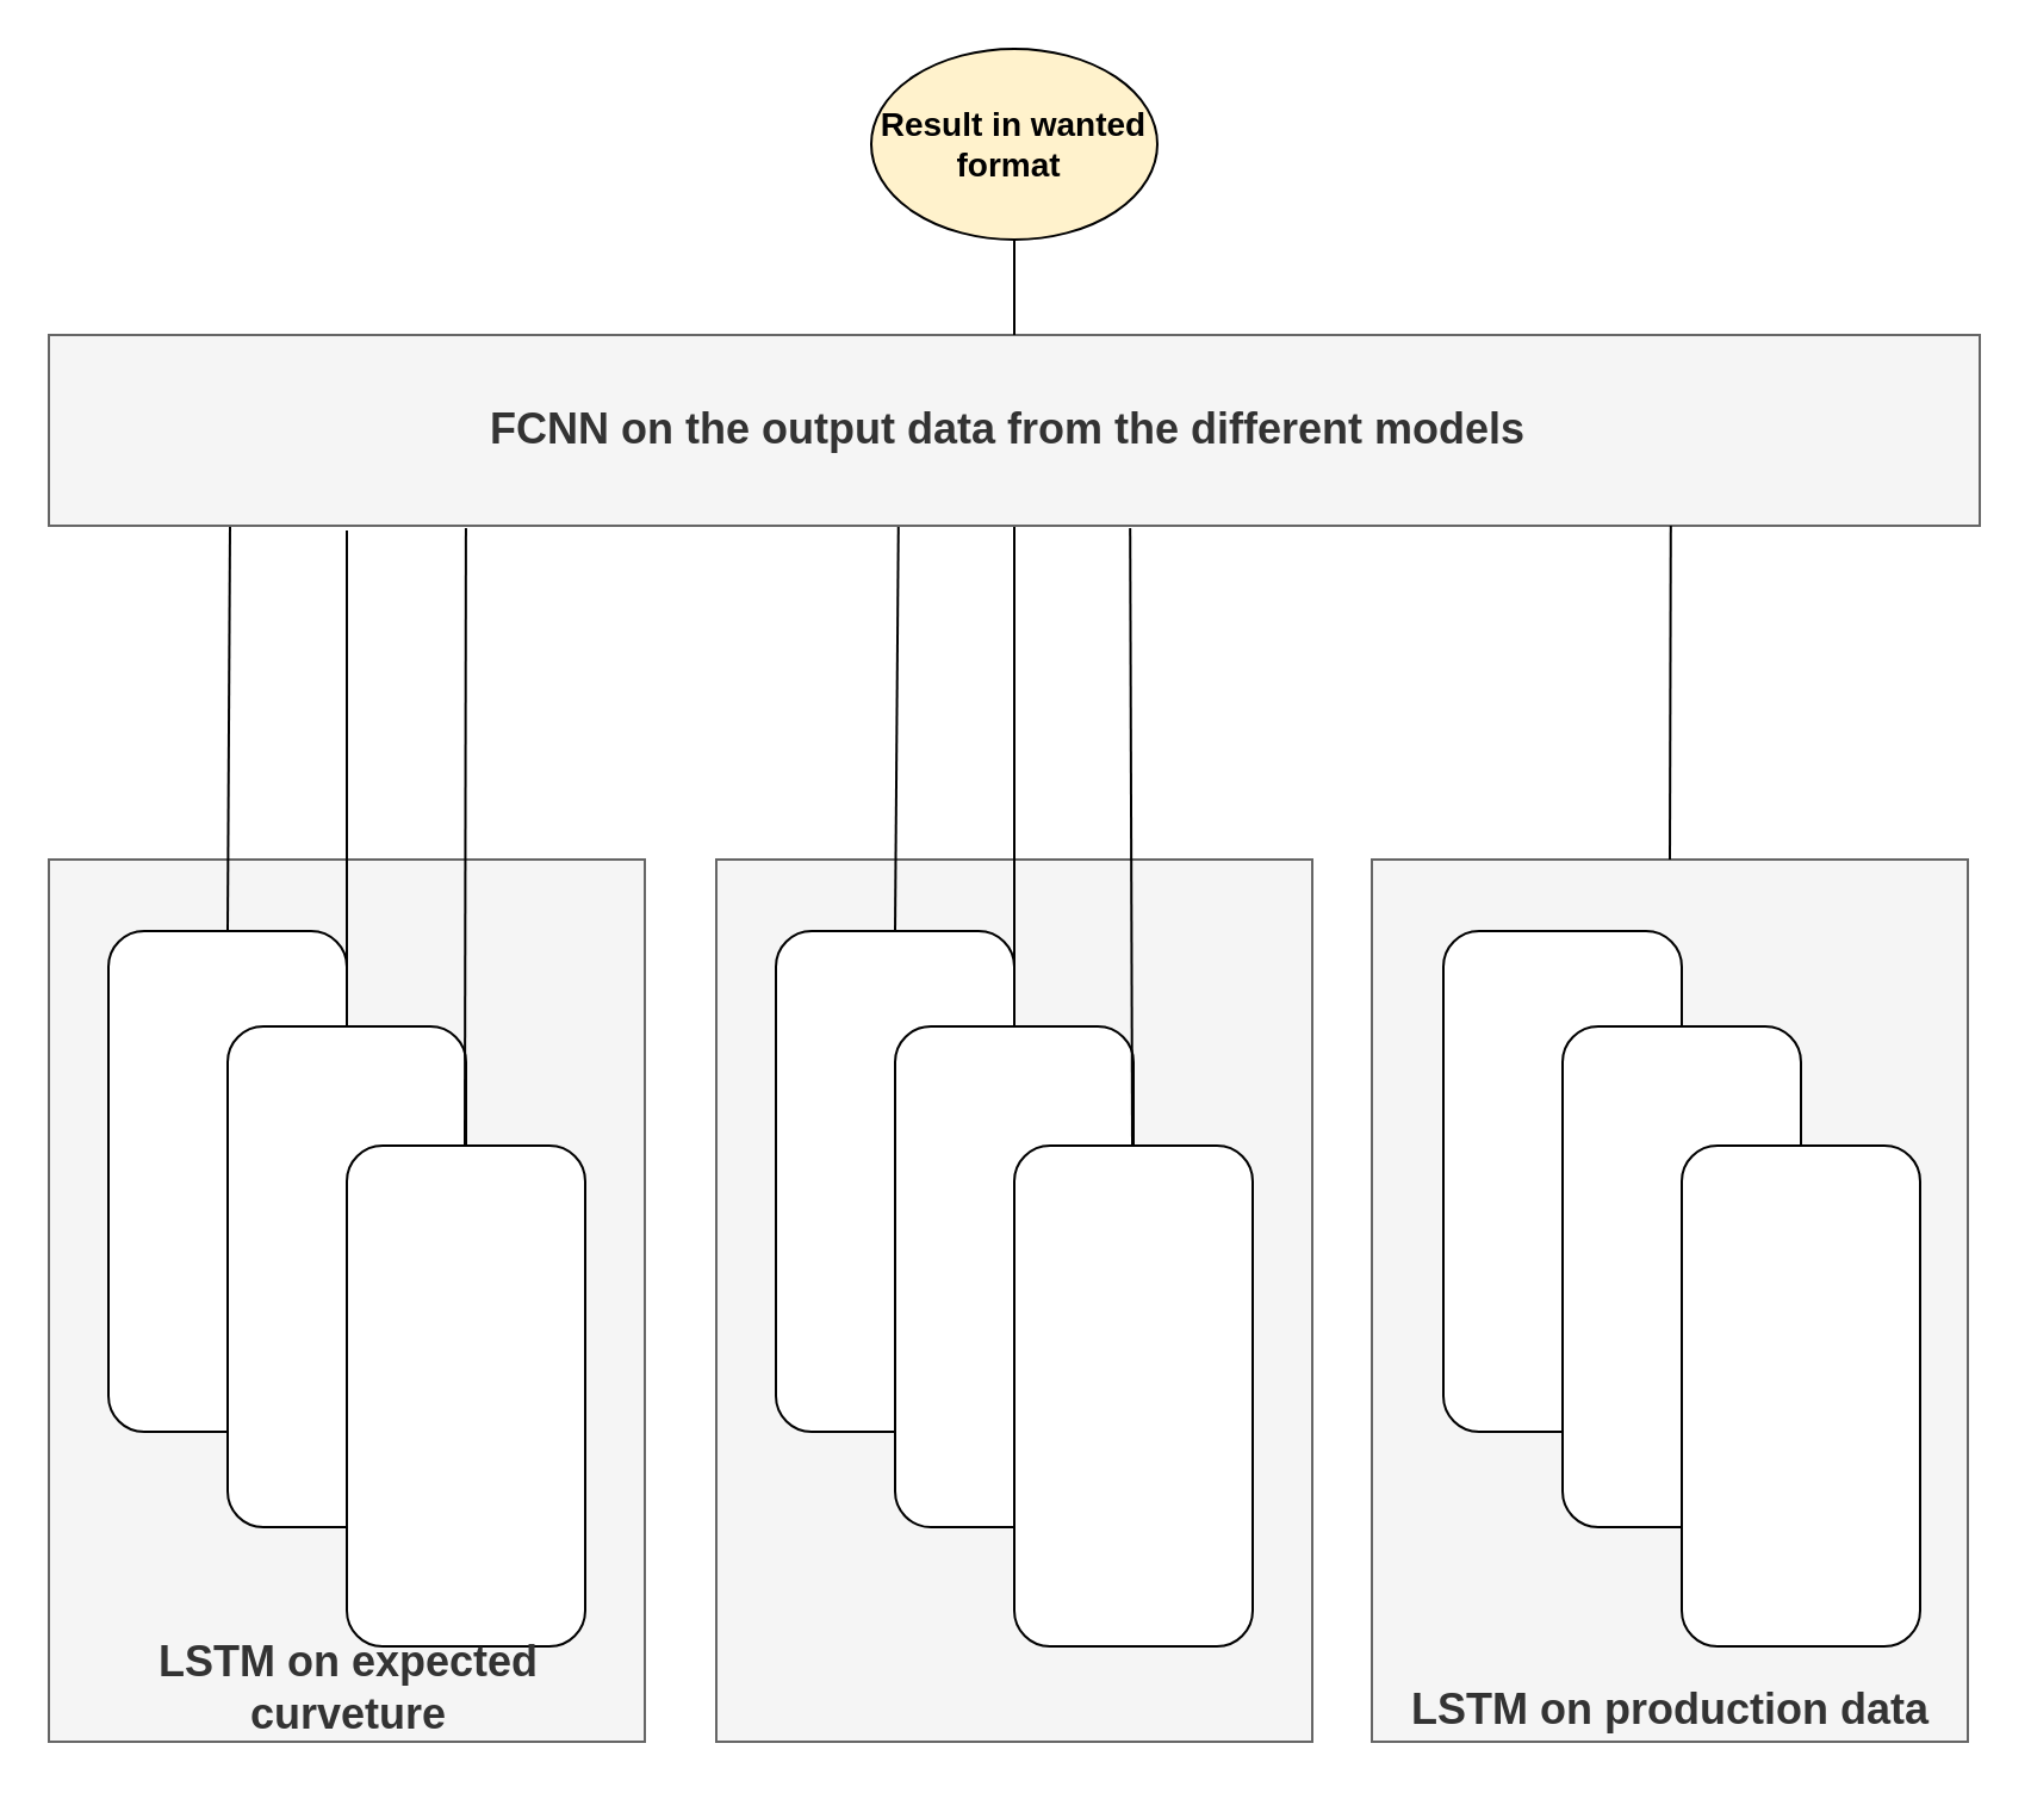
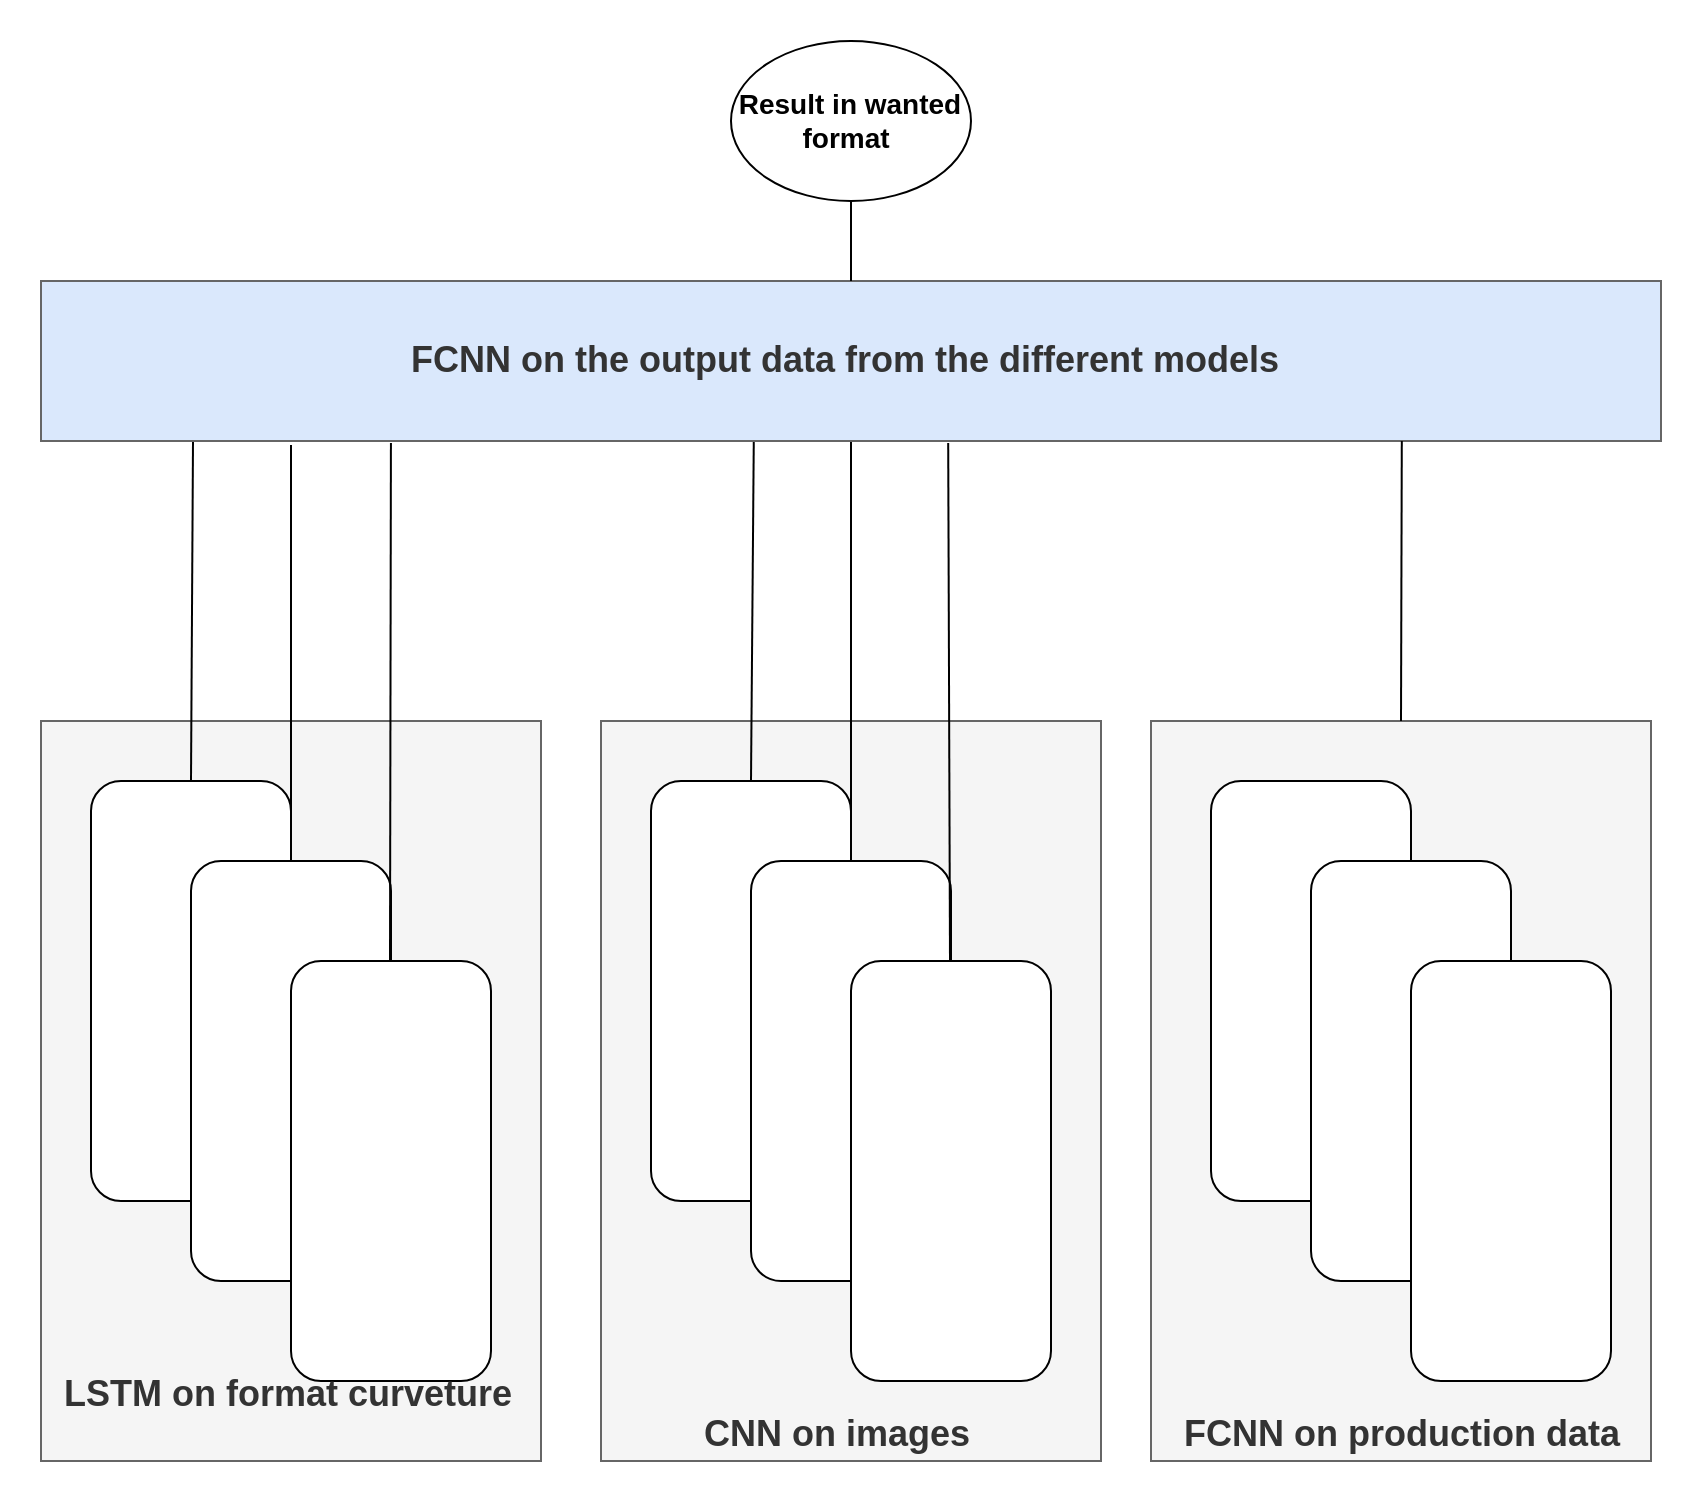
  <mxCell id="0" />
  <mxCell id="1" parent="0" />
  <mxCell id="2" value="&lt;div&gt;&lt;br&gt;&lt;/div&gt;" style="rounded=0;whiteSpace=wrap;html=1;fillColor=#f5f5f5;strokeColor=#666666;fontColor=#333333;align=center;" vertex="1" parent="1"><mxGeometry x="300" y="360" width="250" height="370" as="geometry" /></mxCell>
  <mxCell id="3" value="" style="rounded=1;whiteSpace=wrap;html=1;" vertex="1" parent="1"><mxGeometry x="325" y="390" width="100" height="210" as="geometry" /></mxCell>
  <mxCell id="4" value="" style="rounded=1;whiteSpace=wrap;html=1;" vertex="1" parent="1"><mxGeometry x="375" y="430" width="100" height="210" as="geometry" /></mxCell>
  <mxCell id="5" value="" style="rounded=1;whiteSpace=wrap;html=1;" vertex="1" parent="1"><mxGeometry x="425" y="480" width="100" height="210" as="geometry" /></mxCell>
+ <mxCell id="6" value="&lt;b style=&quot;color: rgb(51, 51, 51); font-family: helvetica; font-style: normal; letter-spacing: normal; text-align: center; text-indent: 0px; text-transform: none; word-spacing: 0px; font-size: 18px;&quot;&gt;CNN on images&lt;/b&gt;" style="text;whiteSpace=wrap;html=1;" vertex="1" parent="1"><mxGeometry x="350" y="700" width="160" height="30" as="geometry" /></mxCell>
  <mxCell id="7" value="" style="endArrow=none;html=1;exitX=0.5;exitY=0;exitDx=0;exitDy=0;entryX=0.44;entryY=0.987;entryDx=0;entryDy=0;entryPerimeter=0;" edge="1" parent="1" source="3" target="24"><mxGeometry width="50" height="50" relative="1" as="geometry"><mxPoint x="460" y="520" as="sourcePoint" /><mxPoint x="375" y="290" as="targetPoint" /></mxGeometry></mxCell>
  <mxCell id="8" value="" style="endArrow=none;html=1;exitX=0.5;exitY=0;exitDx=0;exitDy=0;entryX=0.5;entryY=1;entryDx=0;entryDy=0;" edge="1" parent="1" target="24"><mxGeometry width="50" height="50" relative="1" as="geometry"><mxPoint x="425" y="430" as="sourcePoint" /><mxPoint x="425" y="290" as="targetPoint" /></mxGeometry></mxCell>
  <mxCell id="9" value="" style="endArrow=none;html=1;exitX=0.5;exitY=0;exitDx=0;exitDy=0;entryX=0.56;entryY=1.012;entryDx=0;entryDy=0;entryPerimeter=0;" edge="1" parent="1" target="24"><mxGeometry width="50" height="50" relative="1" as="geometry"><mxPoint x="474.5" y="480" as="sourcePoint" /><mxPoint x="480.89" y="220" as="targetPoint" /></mxGeometry></mxCell>
  <mxCell id="10" value="&lt;div&gt;&lt;br&gt;&lt;/div&gt;" style="rounded=0;whiteSpace=wrap;html=1;fillColor=#f5f5f5;strokeColor=#666666;fontColor=#333333;align=center;" vertex="1" parent="1"><mxGeometry x="20" y="360" width="250" height="370" as="geometry" /></mxCell>
  <mxCell id="11" value="" style="rounded=1;whiteSpace=wrap;html=1;" vertex="1" parent="1"><mxGeometry x="45" y="390" width="100" height="210" as="geometry" /></mxCell>
  <mxCell id="12" value="" style="rounded=1;whiteSpace=wrap;html=1;" vertex="1" parent="1"><mxGeometry x="95" y="430" width="100" height="210" as="geometry" /></mxCell>
  <mxCell id="13" value="" style="rounded=1;whiteSpace=wrap;html=1;" vertex="1" parent="1"><mxGeometry x="145" y="480" width="100" height="210" as="geometry" /></mxCell>
- <mxCell id="14" value="&lt;div style=&quot;text-align: center&quot;&gt;&lt;span style=&quot;font-size: 18px&quot;&gt;&lt;font color=&quot;#333333&quot; face=&quot;helvetica&quot;&gt;&lt;b&gt;LSTM on expected curveture&lt;/b&gt;&lt;/font&gt;&lt;/span&gt;&lt;/div&gt;" style="text;whiteSpace=wrap;html=1;" vertex="1" parent="1"><mxGeometry x="30" y="680" width="230" height="30" as="geometry" /></mxCell>
+ <mxCell id="14" value="&lt;div style=&quot;text-align: center&quot;&gt;&lt;span style=&quot;font-size: 18px&quot;&gt;&lt;font color=&quot;#333333&quot; face=&quot;helvetica&quot;&gt;&lt;b&gt;LSTM on format curveture&lt;/b&gt;&lt;/font&gt;&lt;/span&gt;&lt;/div&gt;" style="text;whiteSpace=wrap;html=1;" vertex="1" parent="1"><mxGeometry x="30" y="680" width="230" height="30" as="geometry" /></mxCell>
  <mxCell id="15" value="" style="endArrow=none;html=1;exitX=0.5;exitY=0;exitDx=0;exitDy=0;" edge="1" parent="1" source="11"><mxGeometry width="50" height="50" relative="1" as="geometry"><mxPoint x="180" y="520" as="sourcePoint" /><mxPoint x="96" y="220" as="targetPoint" /></mxGeometry></mxCell>
  <mxCell id="16" value="" style="endArrow=none;html=1;exitX=0.5;exitY=0;exitDx=0;exitDy=0;" edge="1" parent="1"><mxGeometry width="50" height="50" relative="1" as="geometry"><mxPoint x="145" y="430" as="sourcePoint" /><mxPoint x="145" y="222" as="targetPoint" /></mxGeometry></mxCell>
  <mxCell id="17" value="" style="endArrow=none;html=1;exitX=0.5;exitY=0;exitDx=0;exitDy=0;entryX=0.216;entryY=1.012;entryDx=0;entryDy=0;entryPerimeter=0;" edge="1" parent="1" target="24"><mxGeometry width="50" height="50" relative="1" as="geometry"><mxPoint x="194.5" y="480" as="sourcePoint" /><mxPoint x="195" y="290" as="targetPoint" /></mxGeometry></mxCell>
  <mxCell id="18" value="&lt;div&gt;&lt;br&gt;&lt;/div&gt;" style="rounded=0;whiteSpace=wrap;html=1;fillColor=#f5f5f5;strokeColor=#666666;fontColor=#333333;align=center;" vertex="1" parent="1"><mxGeometry x="575" y="360" width="250" height="370" as="geometry" /></mxCell>
  <mxCell id="19" value="" style="rounded=1;whiteSpace=wrap;html=1;" vertex="1" parent="1"><mxGeometry x="605" y="390" width="100" height="210" as="geometry" /></mxCell>
  <mxCell id="20" value="" style="rounded=1;whiteSpace=wrap;html=1;" vertex="1" parent="1"><mxGeometry x="655" y="430" width="100" height="210" as="geometry" /></mxCell>
  <mxCell id="21" value="" style="rounded=1;whiteSpace=wrap;html=1;" vertex="1" parent="1"><mxGeometry x="705" y="480" width="100" height="210" as="geometry" /></mxCell>
- <mxCell id="22" value="&lt;b style=&quot;color: rgb(51 , 51 , 51) ; font-family: &amp;#34;helvetica&amp;#34; ; font-style: normal ; letter-spacing: normal ; text-align: center ; text-indent: 0px ; text-transform: none ; word-spacing: 0px ; font-size: 18px&quot;&gt;LSTM on production data&lt;/b&gt;" style="text;whiteSpace=wrap;html=1;" vertex="1" parent="1"><mxGeometry x="590" y="700" width="240" height="30" as="geometry" /></mxCell>
+ <mxCell id="22" value="&lt;b style=&quot;color: rgb(51 , 51 , 51) ; font-family: &amp;#34;helvetica&amp;#34; ; font-style: normal ; letter-spacing: normal ; text-align: center ; text-indent: 0px ; text-transform: none ; word-spacing: 0px ; font-size: 18px&quot;&gt;FCNN on production data&lt;/b&gt;" style="text;whiteSpace=wrap;html=1;" vertex="1" parent="1"><mxGeometry x="590" y="700" width="240" height="30" as="geometry" /></mxCell>
  <mxCell id="23" value="" style="group" vertex="1" connectable="0" parent="1"><mxGeometry x="20" y="140" width="810" height="80" as="geometry" /></mxCell>
- <mxCell id="24" value="&lt;div&gt;&lt;font style=&quot;font-size: 18px&quot;&gt;&lt;b&gt;FCNN on the output data from the different models&amp;nbsp;&lt;/b&gt;&lt;/font&gt;&lt;/div&gt;" style="rounded=0;whiteSpace=wrap;html=1;fillColor=#f5f5f5;strokeColor=#666666;fontColor=#333333;align=center;" vertex="1" parent="23"><mxGeometry width="810.0" height="80.0" as="geometry" /></mxCell>
+ <mxCell id="24" value="&lt;div&gt;&lt;font style=&quot;font-size: 18px&quot;&gt;&lt;b&gt;FCNN on the output data from the different models&amp;nbsp;&lt;/b&gt;&lt;/font&gt;&lt;/div&gt;" style="rounded=0;whiteSpace=wrap;html=1;fillColor=#dae8fc;strokeColor=#666666;fontColor=#333333;align=center;" vertex="1" parent="23"><mxGeometry width="810.0" height="80.0" as="geometry" /></mxCell>
  <mxCell id="25" style="edgeStyle=orthogonalEdgeStyle;rounded=0;orthogonalLoop=1;jettySize=auto;html=1;exitX=0.5;exitY=1;exitDx=0;exitDy=0;" edge="1" parent="23" source="24" target="24"><mxGeometry relative="1" as="geometry" /></mxCell>
  <mxCell id="26" value="" style="endArrow=none;html=1;exitX=0.5;exitY=0;exitDx=0;exitDy=0;entryX=0.84;entryY=1;entryDx=0;entryDy=0;entryPerimeter=0;" edge="1" parent="1" source="18" target="24"><mxGeometry width="50" height="50" relative="1" as="geometry"><mxPoint x="540" y="460" as="sourcePoint" /><mxPoint x="590" y="410" as="targetPoint" /></mxGeometry></mxCell>
  <mxCell id="27" value="" style="endArrow=none;html=1;exitX=0.5;exitY=0;exitDx=0;exitDy=0;" edge="1" parent="1" source="24"><mxGeometry width="50" height="50" relative="1" as="geometry"><mxPoint x="390" y="390" as="sourcePoint" /><mxPoint x="425" y="60" as="targetPoint" /></mxGeometry></mxCell>
- <mxCell id="28" value="Result in wanted format&amp;nbsp;" style="ellipse;whiteSpace=wrap;html=1;fontStyle=1;fontSize=14;fillColor=#fff2cc;" vertex="1" parent="1"><mxGeometry x="365" y="20" width="120" height="80" as="geometry" /></mxCell>
+ <mxCell id="28" value="Result in wanted format&amp;nbsp;" style="ellipse;whiteSpace=wrap;html=1;fontStyle=1;fontSize=14;" vertex="1" parent="1"><mxGeometry x="365" y="20" width="120" height="80" as="geometry" /></mxCell>
